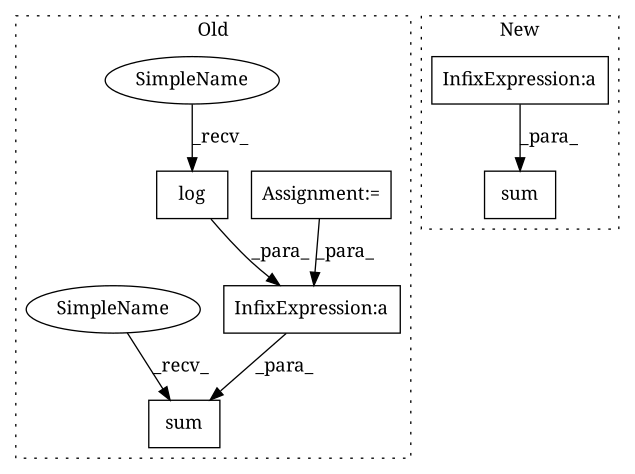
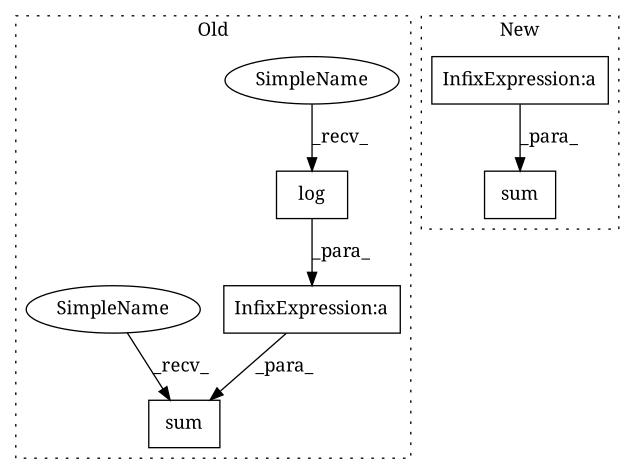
  digraph {
    fontname="Noto Serif"
    node [a=32 l="4,1" shape=box fontname="Noto Serif"]
    edge [fontname="Noto Serif"]
    n1 [label=log s="13597,13607"]
    n2 [label=sum s="13824,13926"]
    n3 [a=27 l=3 label="InfixExpression:a" s=13893]
-   n4 [a=7 l=1 label="Assignment:=" s=13632]
    n5 [a=42 l=5 label=SimpleName s=13591 shape=ellipse]
    n6 [a=42 l=5 label=SimpleName s=13818 shape=ellipse]
    n7 [label=sum s="13656,13674"]
    n8 [a=27 l=3 label="InfixExpression:a" s=13548]
    subgraph cluster_1 {
      label=Old
      style=dotted
      n1
      n2
      n3
-     n4
      n5
      n6
    }
    subgraph cluster_2 {
      label=New
      style=dotted
      n7
      n8
    }
    n1 -> n3 [label=_para_]
    n3 -> n2 [label=_para_]
-   n4 -> n3 [label=_para_]
    n5 -> n1 [label=_recv_]
    n6 -> n2 [label=_recv_]
    n8 -> n7 [label=_para_]
  }
